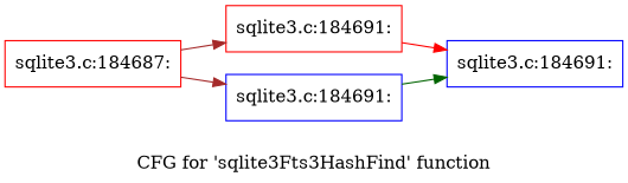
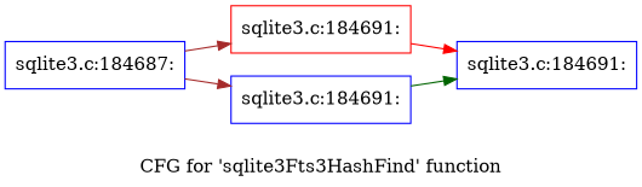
  digraph {
    label="CFG for 'sqlite3Fts3HashFind' function"
    rankdir=LR
    node [shape=record color=red]
    edge [color=brown]
-   n1 [label="{sqlite3.c:184687:}"]
+   n1 [label="{sqlite3.c:184687:}" color=blue]
    n2 [label="{sqlite3.c:184691:}"]
    n3 [label="{sqlite3.c:184691:}" color=blue]
    n4 [label="{sqlite3.c:184691:}" color=blue]
    n1 -> n2
    n1 -> n3
    n2 -> n4 [color=red]
    n3 -> n4 [color=darkgreen]
  }
